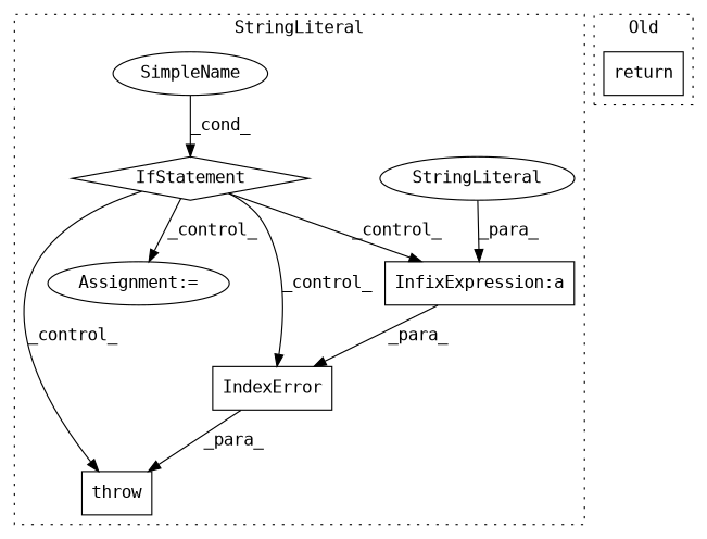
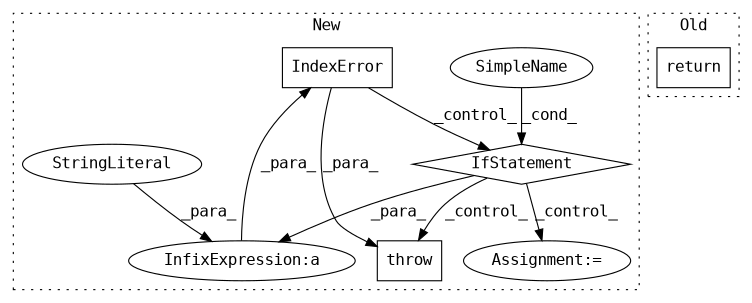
  digraph {
    fontname="DejaVu Sans Mono"
    node [fontname="DejaVu Sans Mono" shape=box]
    edge [fontname="DejaVu Sans Mono"]
    n1 [a=32 l="11,2" label=IndexError s="1485,1623"]
    n2 [a=53 l=6 label=throw s=1479]
    n3 [a=25 l="4,2" label=IfStatement s="813,828" shape=diamond]
    n4 [a=7 l=1 label="Assignment:=" s=1654 shape=ellipse]
-   n5 [a=27 l=14 label="InfixExpression:a" s=1551]
+   n5 [a=27 l=14 label="InfixExpression:a" s=1551 shape=ellipse]
    n6 [a=45 l=55 label=StringLiteral s=1496 shape=ellipse]
    n7 [a=42 l=11 label=SimpleName s=817 shape=ellipse]
    n8 [a=41 l=7 label=return s=924]
    subgraph cluster_1 {
-     label=StringLiteral
+     label=New
      style=dotted
      n1
      n2
      n3
      n4
      n5
      n6
      n7
    }
    subgraph cluster_2 {
      label=Old
      style=dotted
      n8
    }
    n1 -> n2 [label=_para_]
-   n3 -> n1 [label=_control_]
+   n1 -> n3 [label=_control_]
    n3 -> n2 [label=_control_]
    n3 -> n4 [label=_control_]
-   n3 -> n5 [label=_control_]
+   n3 -> n5 [label=_para_]
    n5 -> n1 [label=_para_]
    n6 -> n5 [label=_para_]
    n7 -> n3 [label=_cond_]
  }
